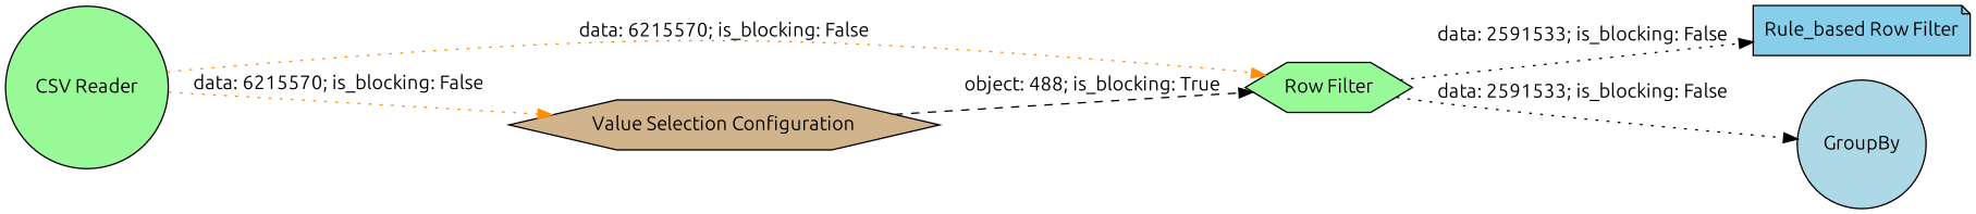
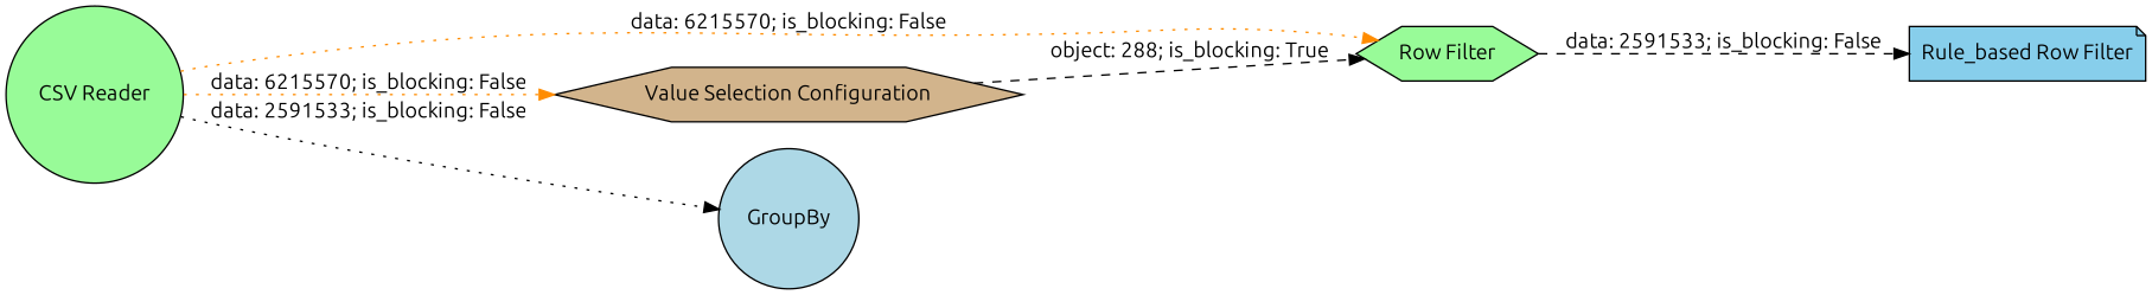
  digraph {
    fontname=Ubuntu
    rankdir=LR
    node [fillcolor=palegreen fontname=Ubuntu shape=circle style=filled]
    edge [color=black fontname=Ubuntu style=dotted]
    n1 [label="CSV Reader"]
    n2 [label="Row Filter" shape=hexagon]
    n3 [fillcolor=tan label="Value Selection Configuration" shape=hexagon]
    n4 [fillcolor=skyblue label="Rule_based Row Filter" shape=note]
    n5 [fillcolor=lightblue label=GroupBy]
    n1 -> n2 [color=darkorange label="data: 6215570; is_blocking: False"]
    n1 -> n3 [color=darkorange label="data: 6215570; is_blocking: False"]
-   n2 -> n4 [label="data: 2591533; is_blocking: False"]
-   n2 -> n5 [label="data: 2591533; is_blocking: False"]
-   n3 -> n2 [label="object: 488; is_blocking: True" style=dashed]
+   n2 -> n4 [label="data: 2591533; is_blocking: False" style=dashed]
+   n1 -> n5 [label="data: 2591533; is_blocking: False"]
+   n3 -> n2 [label="object: 288; is_blocking: True" style=dashed]
  }
